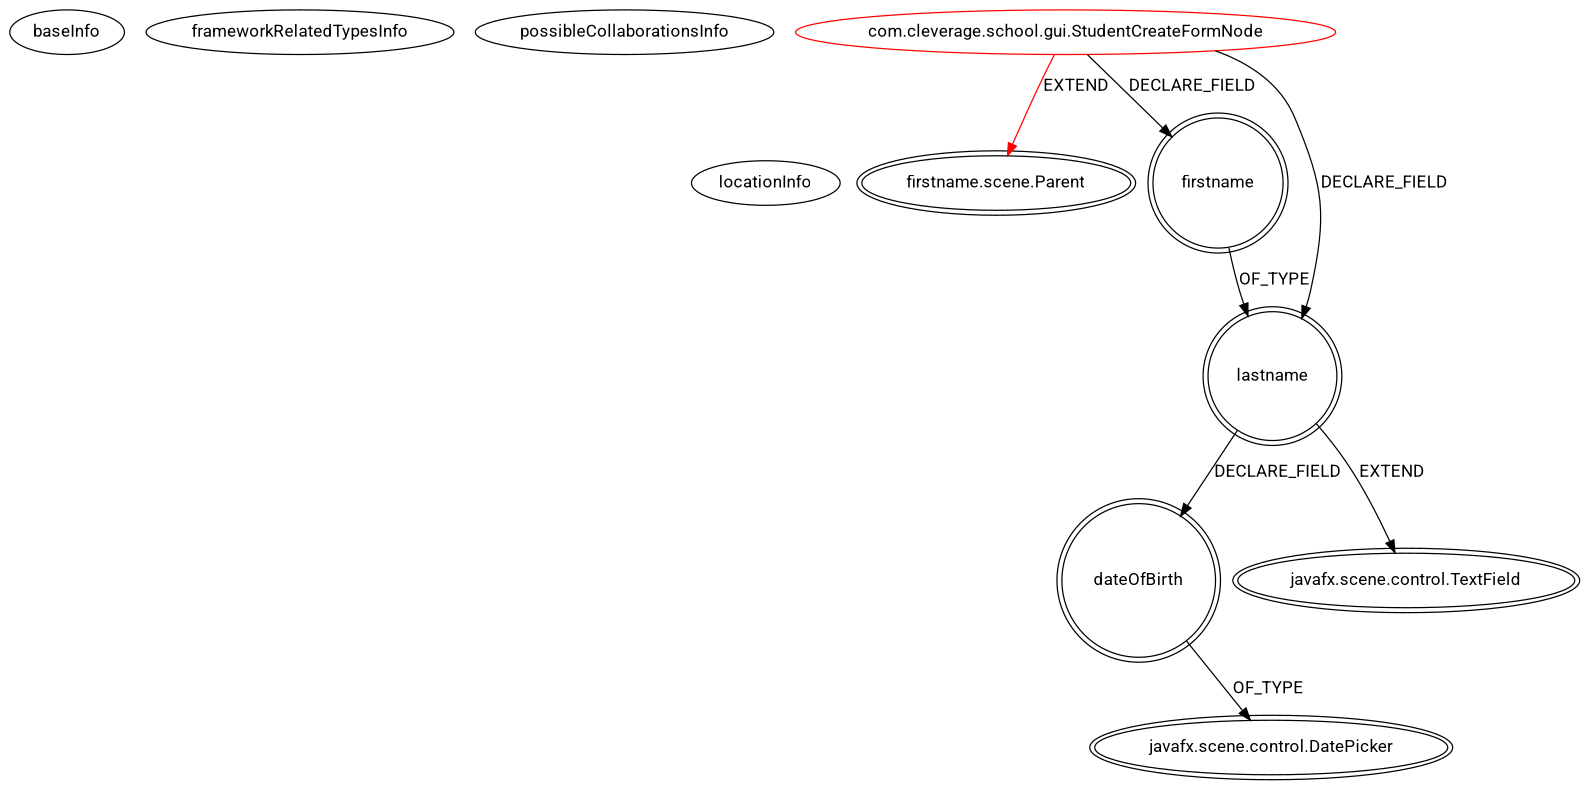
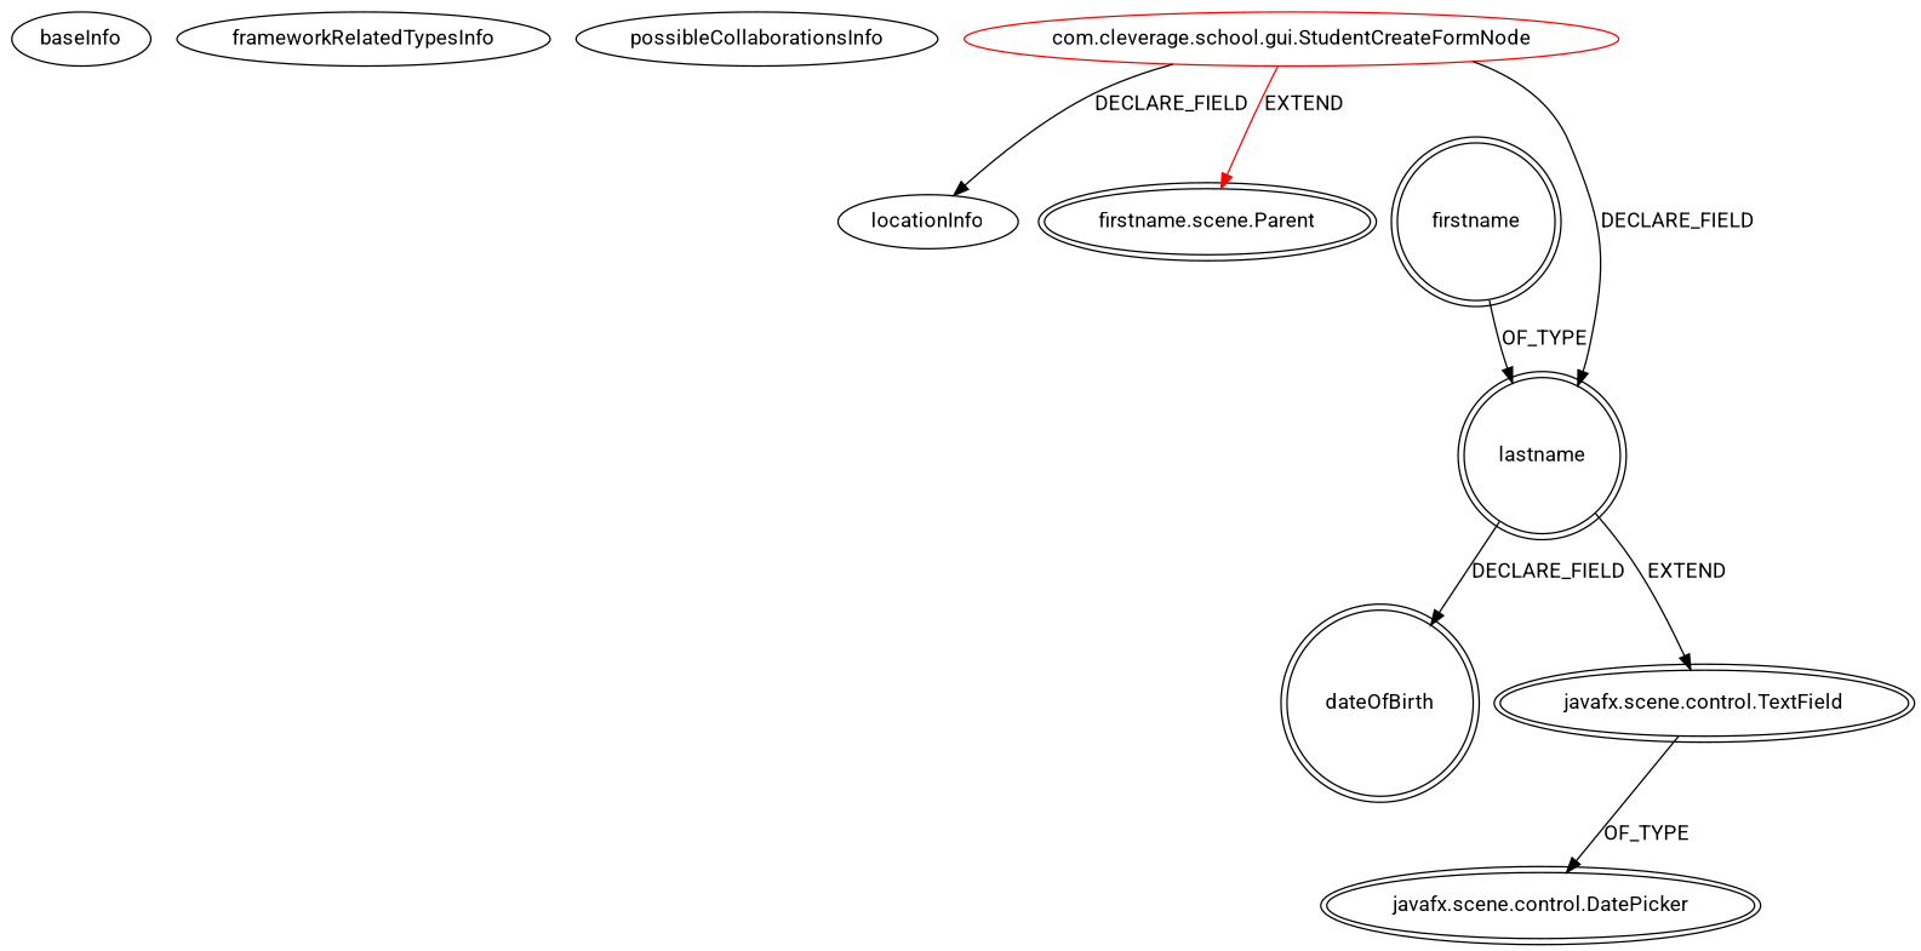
  digraph {
    fontname=Roboto
    node [fontname=Roboto isFrameworkType=true peripheries=2]
    edge [fontname=Roboto]
    baseInfo [category=extension_graph graphId=3807 isAnonymous=false possibleRelation=false isFrameworkType="" peripheries=""]
    frameworkRelatedTypesInfo [0="javafx.scene.Parent" isFrameworkType="" peripheries=""]
    possibleCollaborationsInfo [isFrameworkType="" peripheries=""]
    locationInfo [contextSignature=StudentCreateFormNode filePath="/olmetadavid-schoolbook/schoolbook-master/src/com/cleverage/school/gui/StudentCreateFormNode.java" graphId=3807 projectName="olmetadavid-schoolbook" isFrameworkType="" peripheries=""]
    n5 [color=red isFrameworkType=false label="com.cleverage.school.gui.StudentCreateFormNode" vertexType=ROOT_CLIENT_CLASS_DECLARATION peripheries=""]
    n6 [label="firstname.scene.Parent" vertexType=FRAMEWORK_CLASS_TYPE]
    n7 [label=firstname shape=circle vertexType=FIELD_DECLARATION]
    n8 [label=lastname shape=circle vertexType=FIELD_DECLARATION]
    n9 [label=dateOfBirth shape=circle vertexType=FIELD_DECLARATION]
    n10 [label="javafx.scene.control.DatePicker" vertexType=FRAMEWORK_CLASS_TYPE]
    n11 [label="javafx.scene.control.TextField" vertexType=FRAMEWORK_CLASS_TYPE]
    n5 -> n6 [color=red label=EXTEND]
-   n5 -> n7 [label=DECLARE_FIELD]
+   n5 -> locationInfo [label=DECLARE_FIELD]
    n5 -> n8 [label=DECLARE_FIELD]
    n7 -> n8 [label=OF_TYPE]
    n8 -> n9 [label=DECLARE_FIELD]
    n8 -> n11 [label=EXTEND]
-   n9 -> n10 [label=OF_TYPE]
+   n11 -> n10 [label=OF_TYPE]
  }
